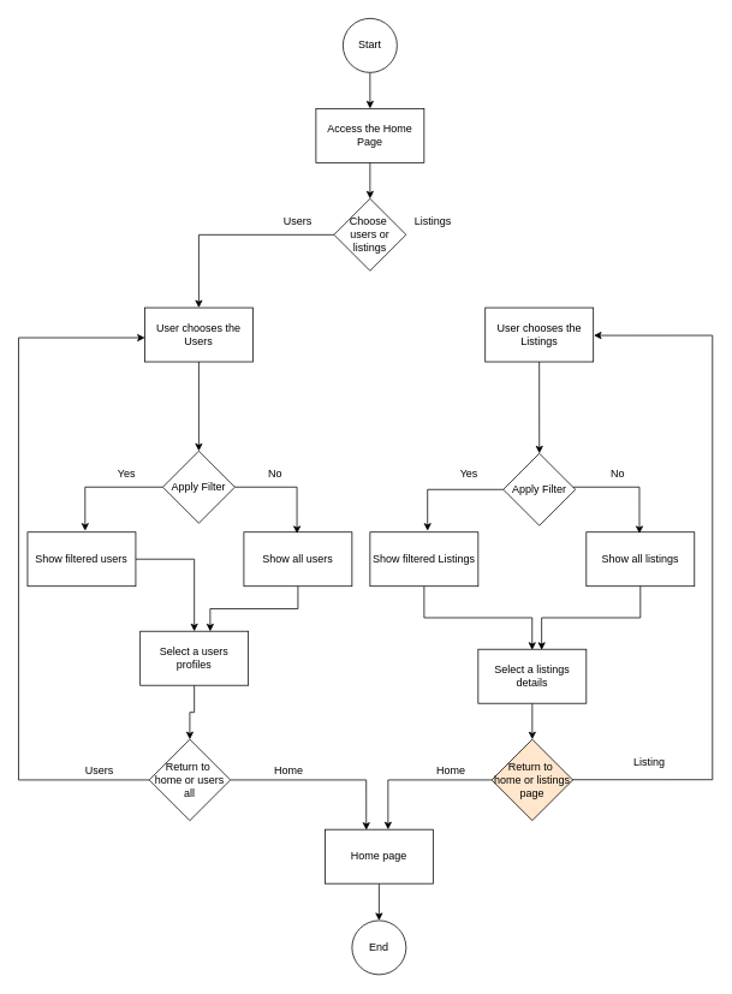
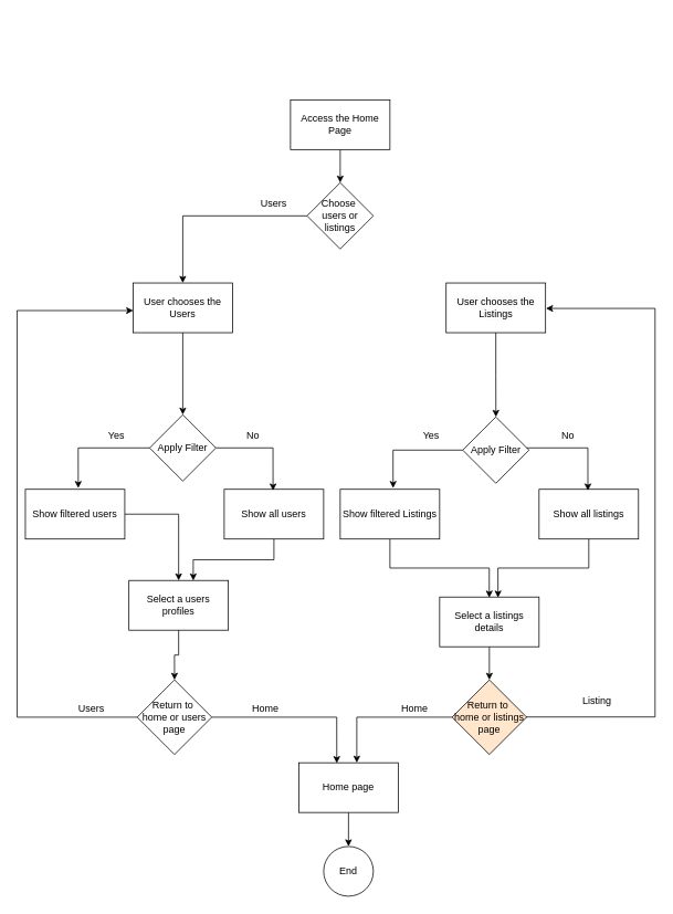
  <mxCell id="0" />
  <mxCell id="1" parent="0" />
  <mxCell id="2" value="" style="edgeStyle=orthogonalEdgeStyle;rounded=0;orthogonalLoop=1;jettySize=auto;html=1;" edge="1" parent="1" source="3" target="5"><mxGeometry relative="1" as="geometry" /></mxCell>
  <mxCell id="3" value="Access the Home Page" style="rounded=0;whiteSpace=wrap;html=1;" vertex="1" parent="1"><mxGeometry x="350" y="120" width="120" height="60" as="geometry" /></mxCell>
  <mxCell id="4" style="edgeStyle=orthogonalEdgeStyle;rounded=0;orthogonalLoop=1;jettySize=auto;html=1;" edge="1" parent="1" source="5" target="9"><mxGeometry relative="1" as="geometry"><mxPoint x="230" y="340" as="targetPoint" /></mxGeometry></mxCell>
  <mxCell id="5" value="Choose&amp;nbsp;&lt;div&gt;users or listings&lt;/div&gt;" style="rhombus;whiteSpace=wrap;html=1;" vertex="1" parent="1"><mxGeometry x="370" y="220" width="80" height="80" as="geometry" /></mxCell>
  <mxCell id="6" value="Users" style="text;html=1;align=center;verticalAlign=middle;whiteSpace=wrap;rounded=0;" vertex="1" parent="1"><mxGeometry x="300" y="230" width="60" height="30" as="geometry" /></mxCell>
- <mxCell id="7" value="Listings" style="text;html=1;align=center;verticalAlign=middle;whiteSpace=wrap;rounded=0;" vertex="1" parent="1"><mxGeometry x="450" y="230" width="60" height="30" as="geometry" /></mxCell>
  <mxCell id="8" value="" style="edgeStyle=orthogonalEdgeStyle;rounded=0;orthogonalLoop=1;jettySize=auto;html=1;" edge="1" parent="1" source="9" target="11"><mxGeometry relative="1" as="geometry" /></mxCell>
  <mxCell id="9" value="User chooses the Users" style="rounded=0;whiteSpace=wrap;html=1;" vertex="1" parent="1"><mxGeometry x="160" y="341" width="120" height="60" as="geometry" /></mxCell>
  <mxCell id="10" value="&lt;span style=&quot;color: rgb(0, 0, 0); font-family: Helvetica; font-size: 12px; font-style: normal; font-variant-ligatures: normal; font-variant-caps: normal; font-weight: 400; letter-spacing: normal; orphans: 2; text-align: center; text-indent: 0px; text-transform: none; widows: 2; word-spacing: 0px; -webkit-text-stroke-width: 0px; white-space: normal; background-color: rgb(251, 251, 251); text-decoration-thickness: initial; text-decoration-style: initial; text-decoration-color: initial; float: none; display: inline !important;&quot;&gt;User chooses the Listings&lt;/span&gt;" style="rounded=0;whiteSpace=wrap;html=1;" vertex="1" parent="1"><mxGeometry x="537.84" y="341" width="120" height="60" as="geometry" /></mxCell>
  <mxCell id="11" value="Apply Filter" style="rhombus;whiteSpace=wrap;html=1;" vertex="1" parent="1"><mxGeometry x="180" y="500" width="80" height="80" as="geometry" /></mxCell>
  <mxCell id="12" value="Yes" style="text;html=1;align=center;verticalAlign=middle;whiteSpace=wrap;rounded=0;" vertex="1" parent="1"><mxGeometry x="110" y="510" width="60" height="30" as="geometry" /></mxCell>
  <mxCell id="13" value="No" style="text;html=1;align=center;verticalAlign=middle;whiteSpace=wrap;rounded=0;" vertex="1" parent="1"><mxGeometry x="275" y="510" width="60" height="30" as="geometry" /></mxCell>
  <mxCell id="14" style="edgeStyle=orthogonalEdgeStyle;rounded=0;orthogonalLoop=1;jettySize=auto;html=1;" edge="1" parent="1" source="15" target="20"><mxGeometry relative="1" as="geometry" /></mxCell>
  <mxCell id="15" value="Show filtered users" style="rounded=0;whiteSpace=wrap;html=1;" vertex="1" parent="1"><mxGeometry x="30" y="590" width="120" height="60" as="geometry" /></mxCell>
  <mxCell id="16" value="Show all users" style="rounded=0;whiteSpace=wrap;html=1;" vertex="1" parent="1"><mxGeometry x="270" y="590" width="120" height="60" as="geometry" /></mxCell>
  <mxCell id="17" style="edgeStyle=orthogonalEdgeStyle;rounded=0;orthogonalLoop=1;jettySize=auto;html=1;entryX=0.532;entryY=-0.024;entryDx=0;entryDy=0;entryPerimeter=0;" edge="1" parent="1" source="11" target="15"><mxGeometry relative="1" as="geometry" /></mxCell>
  <mxCell id="18" style="edgeStyle=orthogonalEdgeStyle;rounded=0;orthogonalLoop=1;jettySize=auto;html=1;entryX=0.491;entryY=0.026;entryDx=0;entryDy=0;entryPerimeter=0;" edge="1" parent="1" source="11" target="16"><mxGeometry relative="1" as="geometry"><Array as="points"><mxPoint x="329" y="540" /></Array></mxGeometry></mxCell>
  <mxCell id="19" value="" style="edgeStyle=orthogonalEdgeStyle;rounded=0;orthogonalLoop=1;jettySize=auto;html=1;" edge="1" parent="1" source="20" target="38"><mxGeometry relative="1" as="geometry" /></mxCell>
  <mxCell id="20" value="Select a users profiles" style="rounded=0;whiteSpace=wrap;html=1;" vertex="1" parent="1"><mxGeometry x="155" y="700" width="120" height="60" as="geometry" /></mxCell>
  <mxCell id="21" value="Apply Filter" style="rhombus;whiteSpace=wrap;html=1;" vertex="1" parent="1"><mxGeometry x="557.84" y="502.68" width="80" height="80" as="geometry" /></mxCell>
  <mxCell id="22" value="Yes" style="text;html=1;align=center;verticalAlign=middle;whiteSpace=wrap;rounded=0;" vertex="1" parent="1"><mxGeometry x="490" y="510" width="60" height="30" as="geometry" /></mxCell>
  <mxCell id="23" value="No" style="text;html=1;align=center;verticalAlign=middle;whiteSpace=wrap;rounded=0;" vertex="1" parent="1"><mxGeometry x="655" y="510" width="60" height="30" as="geometry" /></mxCell>
  <mxCell id="24" style="edgeStyle=orthogonalEdgeStyle;rounded=0;orthogonalLoop=1;jettySize=auto;html=1;entryX=0.499;entryY=0.012;entryDx=0;entryDy=0;entryPerimeter=0;" edge="1" parent="1" source="25" target="30"><mxGeometry relative="1" as="geometry"><mxPoint x="590" y="760" as="targetPoint" /></mxGeometry></mxCell>
  <mxCell id="25" value="Show filtered Listings" style="rounded=0;whiteSpace=wrap;html=1;" vertex="1" parent="1"><mxGeometry x="410" y="590" width="120" height="60" as="geometry" /></mxCell>
  <mxCell id="26" value="Show all listings" style="rounded=0;whiteSpace=wrap;html=1;" vertex="1" parent="1"><mxGeometry x="650" y="590" width="120" height="60" as="geometry" /></mxCell>
  <mxCell id="27" style="edgeStyle=orthogonalEdgeStyle;rounded=0;orthogonalLoop=1;jettySize=auto;html=1;entryX=0.532;entryY=-0.024;entryDx=0;entryDy=0;entryPerimeter=0;" edge="1" parent="1" source="21" target="25"><mxGeometry relative="1" as="geometry" /></mxCell>
  <mxCell id="28" style="edgeStyle=orthogonalEdgeStyle;rounded=0;orthogonalLoop=1;jettySize=auto;html=1;entryX=0.491;entryY=0.026;entryDx=0;entryDy=0;entryPerimeter=0;" edge="1" parent="1" source="21" target="26"><mxGeometry relative="1" as="geometry"><Array as="points"><mxPoint x="709" y="540" /></Array></mxGeometry></mxCell>
  <mxCell id="29" value="" style="edgeStyle=orthogonalEdgeStyle;rounded=0;orthogonalLoop=1;jettySize=auto;html=1;" edge="1" parent="1" source="30" target="34"><mxGeometry relative="1" as="geometry" /></mxCell>
  <mxCell id="30" value="Select a listings details" style="rounded=0;whiteSpace=wrap;html=1;" vertex="1" parent="1"><mxGeometry x="530" y="720" width="120" height="60" as="geometry" /></mxCell>
  <mxCell id="31" style="edgeStyle=orthogonalEdgeStyle;rounded=0;orthogonalLoop=1;jettySize=auto;html=1;entryX=0.501;entryY=0;entryDx=0;entryDy=0;entryPerimeter=0;" edge="1" parent="1" source="10" target="21"><mxGeometry relative="1" as="geometry" /></mxCell>
  <mxCell id="32" style="edgeStyle=orthogonalEdgeStyle;rounded=0;orthogonalLoop=1;jettySize=auto;html=1;entryX=0.587;entryY=0.012;entryDx=0;entryDy=0;entryPerimeter=0;" edge="1" parent="1" source="26" target="30"><mxGeometry relative="1" as="geometry"><mxPoint x="600" y="758" as="targetPoint" /></mxGeometry></mxCell>
  <mxCell id="33" style="edgeStyle=orthogonalEdgeStyle;rounded=0;orthogonalLoop=1;jettySize=auto;html=1;entryX=0.647;entryY=0.003;entryDx=0;entryDy=0;entryPerimeter=0;" edge="1" parent="1" source="16" target="20"><mxGeometry relative="1" as="geometry" /></mxCell>
  <mxCell id="34" value="Return to&amp;nbsp;&lt;div&gt;home or listings page&lt;/div&gt;" style="rhombus;whiteSpace=wrap;html=1;fillColor=#ffe6cc;" vertex="1" parent="1"><mxGeometry x="545" y="820" width="90" height="90" as="geometry" /></mxCell>
  <mxCell id="35" value="" style="edgeStyle=orthogonalEdgeStyle;rounded=0;orthogonalLoop=1;jettySize=auto;html=1;" edge="1" parent="1" source="36" target="44"><mxGeometry relative="1" as="geometry" /></mxCell>
  <mxCell id="36" value="Home page" style="rounded=0;whiteSpace=wrap;html=1;" vertex="1" parent="1"><mxGeometry x="360" y="920" width="120" height="60" as="geometry" /></mxCell>
  <mxCell id="37" style="edgeStyle=orthogonalEdgeStyle;rounded=0;orthogonalLoop=1;jettySize=auto;html=1;exitX=0.992;exitY=0.497;exitDx=0;exitDy=0;exitPerimeter=0;entryX=1.004;entryY=0.512;entryDx=0;entryDy=0;entryPerimeter=0;" edge="1" parent="1" source="34" target="10"><mxGeometry relative="1" as="geometry"><mxPoint x="630" y="915" as="sourcePoint" /><mxPoint x="590" y="372" as="targetPoint" /><Array as="points"><mxPoint x="790" y="865" /><mxPoint x="790" y="372" /></Array></mxGeometry></mxCell>
- <mxCell id="38" value="Return to&amp;nbsp;&lt;div&gt;home or users all&lt;/div&gt;" style="rhombus;whiteSpace=wrap;html=1;" vertex="1" parent="1"><mxGeometry x="165" y="820" width="90" height="90" as="geometry" /></mxCell>
+ <mxCell id="38" value="Return to&amp;nbsp;&lt;div&gt;home or users page&lt;/div&gt;" style="rhombus;whiteSpace=wrap;html=1;" vertex="1" parent="1"><mxGeometry x="165" y="820" width="90" height="90" as="geometry" /></mxCell>
  <mxCell id="39" style="edgeStyle=orthogonalEdgeStyle;rounded=0;orthogonalLoop=1;jettySize=auto;html=1;entryX=0.002;entryY=0.555;entryDx=0;entryDy=0;entryPerimeter=0;" edge="1" parent="1" source="38" target="9"><mxGeometry relative="1" as="geometry"><Array as="points"><mxPoint x="20" y="865" /><mxPoint x="20" y="374" /></Array></mxGeometry></mxCell>
  <mxCell id="40" value="Users" style="text;html=1;align=center;verticalAlign=middle;whiteSpace=wrap;rounded=0;" vertex="1" parent="1"><mxGeometry x="80" y="840" width="60" height="30" as="geometry" /></mxCell>
  <mxCell id="41" value="Listing" style="text;html=1;align=center;verticalAlign=middle;whiteSpace=wrap;rounded=0;" vertex="1" parent="1"><mxGeometry x="690" y="830" width="60" height="30" as="geometry" /></mxCell>
  <mxCell id="42" value="Home" style="text;html=1;align=center;verticalAlign=middle;whiteSpace=wrap;rounded=0;" vertex="1" parent="1"><mxGeometry x="290" y="840" width="60" height="30" as="geometry" /></mxCell>
  <mxCell id="43" value="Home" style="text;html=1;align=center;verticalAlign=middle;whiteSpace=wrap;rounded=0;" vertex="1" parent="1"><mxGeometry x="470" y="840" width="60" height="30" as="geometry" /></mxCell>
  <mxCell id="44" value="End" style="ellipse;whiteSpace=wrap;html=1;aspect=fixed;" vertex="1" parent="1"><mxGeometry x="390" y="1021" width="60" height="60" as="geometry" /></mxCell>
  <mxCell id="45" style="edgeStyle=orthogonalEdgeStyle;rounded=0;orthogonalLoop=1;jettySize=auto;html=1;" edge="1" parent="1" source="34" target="36"><mxGeometry relative="1" as="geometry"><Array as="points"><mxPoint x="430" y="865" /></Array></mxGeometry></mxCell>
  <mxCell id="46" style="edgeStyle=orthogonalEdgeStyle;rounded=0;orthogonalLoop=1;jettySize=auto;html=1;entryX=0.382;entryY=0.009;entryDx=0;entryDy=0;entryPerimeter=0;" edge="1" parent="1" source="38" target="36"><mxGeometry relative="1" as="geometry" /></mxCell>
- <mxCell id="47" value="" style="edgeStyle=orthogonalEdgeStyle;rounded=0;orthogonalLoop=1;jettySize=auto;html=1;" edge="1" parent="1" source="48" target="3"><mxGeometry relative="1" as="geometry" /></mxCell>
- <mxCell id="48" value="Start" style="ellipse;whiteSpace=wrap;html=1;aspect=fixed;" vertex="1" parent="1"><mxGeometry x="380" y="20" width="60" height="60" as="geometry" /></mxCell>
